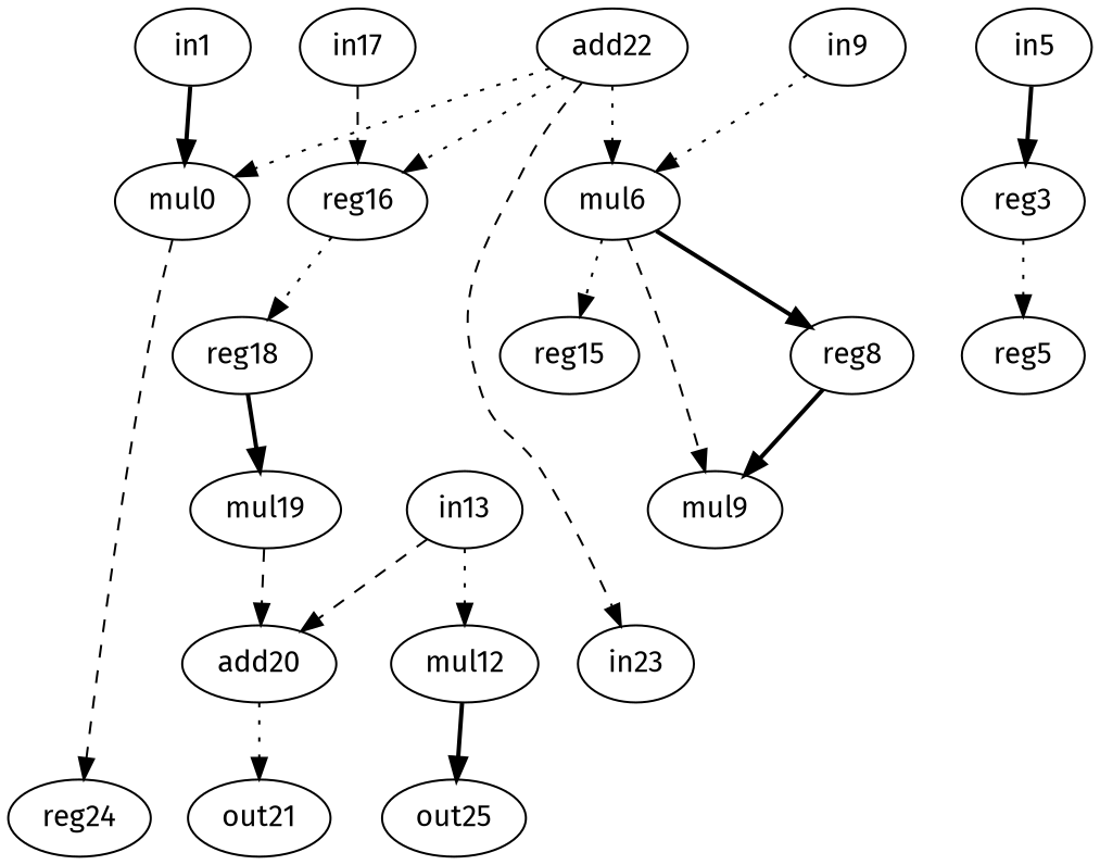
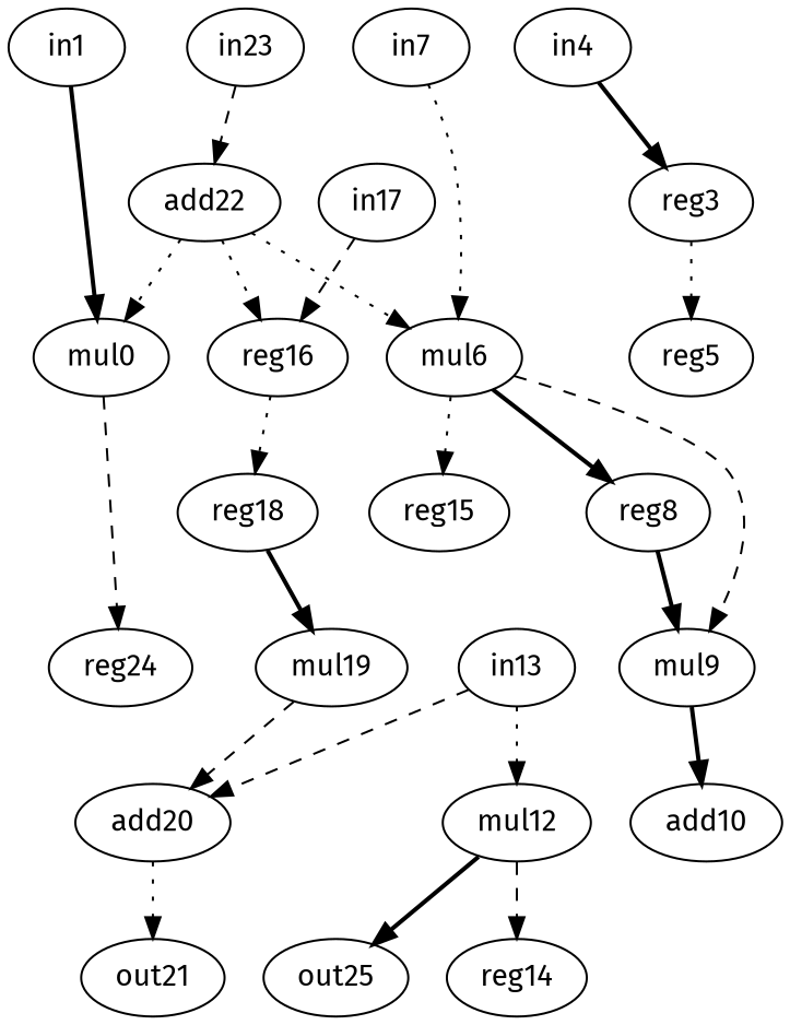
  digraph {
    fontname="Fira Sans"
    node [fontname="Fira Sans" op=reg]
    edge [fontname="Fira Sans" port=0 style=dotted weight=0]
    n1 [label=mul0 op=mul]
    n2 [label=reg24 op=out]
    n3 [label=in1 op=in]
+   n4 [label=add10 op=add]
    n5 [label=mul12]
+   n6 [label=reg14]
    n7 [label=out25 op=out]
    n8 [label=in13 op=in]
    n9 [label=add20 op=add]
    n10 [label=out21 op=out]
    n11 [label=reg15]
    n12 [label=mul19 op=mul]
    n13 [label=reg16 op=mul]
    n14 [label=reg18]
    n15 [label=in17 op=in]
    n16 [label=add22 op=addi value=2]
    n17 [label=mul6 op=mul]
    n18 [label=mul9 op=mul]
    n19 [label=reg8]
    n20 [label=in23 op=in]
    n21 [label=reg3]
    n22 [label=reg5]
-   n23 [label=in5 op=in]
-   n24 [label=in9 op=in]
+   n23 [label=in4 op=in]
+   n24 [label=in7 op=in]
    n1 -> n2 [style=dashed]
    n3 -> n1 [port=1 style=bold]
+   n5 -> n6 [style=dashed weight=1]
    n5 -> n7 [style=bold]
    n8 -> n5 [weight=2]
    n8 -> n9 [port=1 style=dashed]
    n9 -> n10 [weight=1]
    n12 -> n9 [style=dashed]
    n13 -> n14
    n14 -> n12 [port=1 style=bold]
    n15 -> n13 [port=1 style=dashed weight=1]
    n16 -> n1 [weight=1]
    n16 -> n13
    n16 -> n17 [weight=2]
    n17 -> n11
    n17 -> n18 [port=1 style=dashed]
    n17 -> n19 [style=bold]
+   n18 -> n4 [port=1 style=bold]
    n19 -> n18 [style=bold]
-   n16 -> n20 [style=dashed]
+   n20 -> n16 [style=dashed]
    n21 -> n22 [weight=2]
    n23 -> n21 [style=bold]
    n24 -> n17 [port=1]
  }
